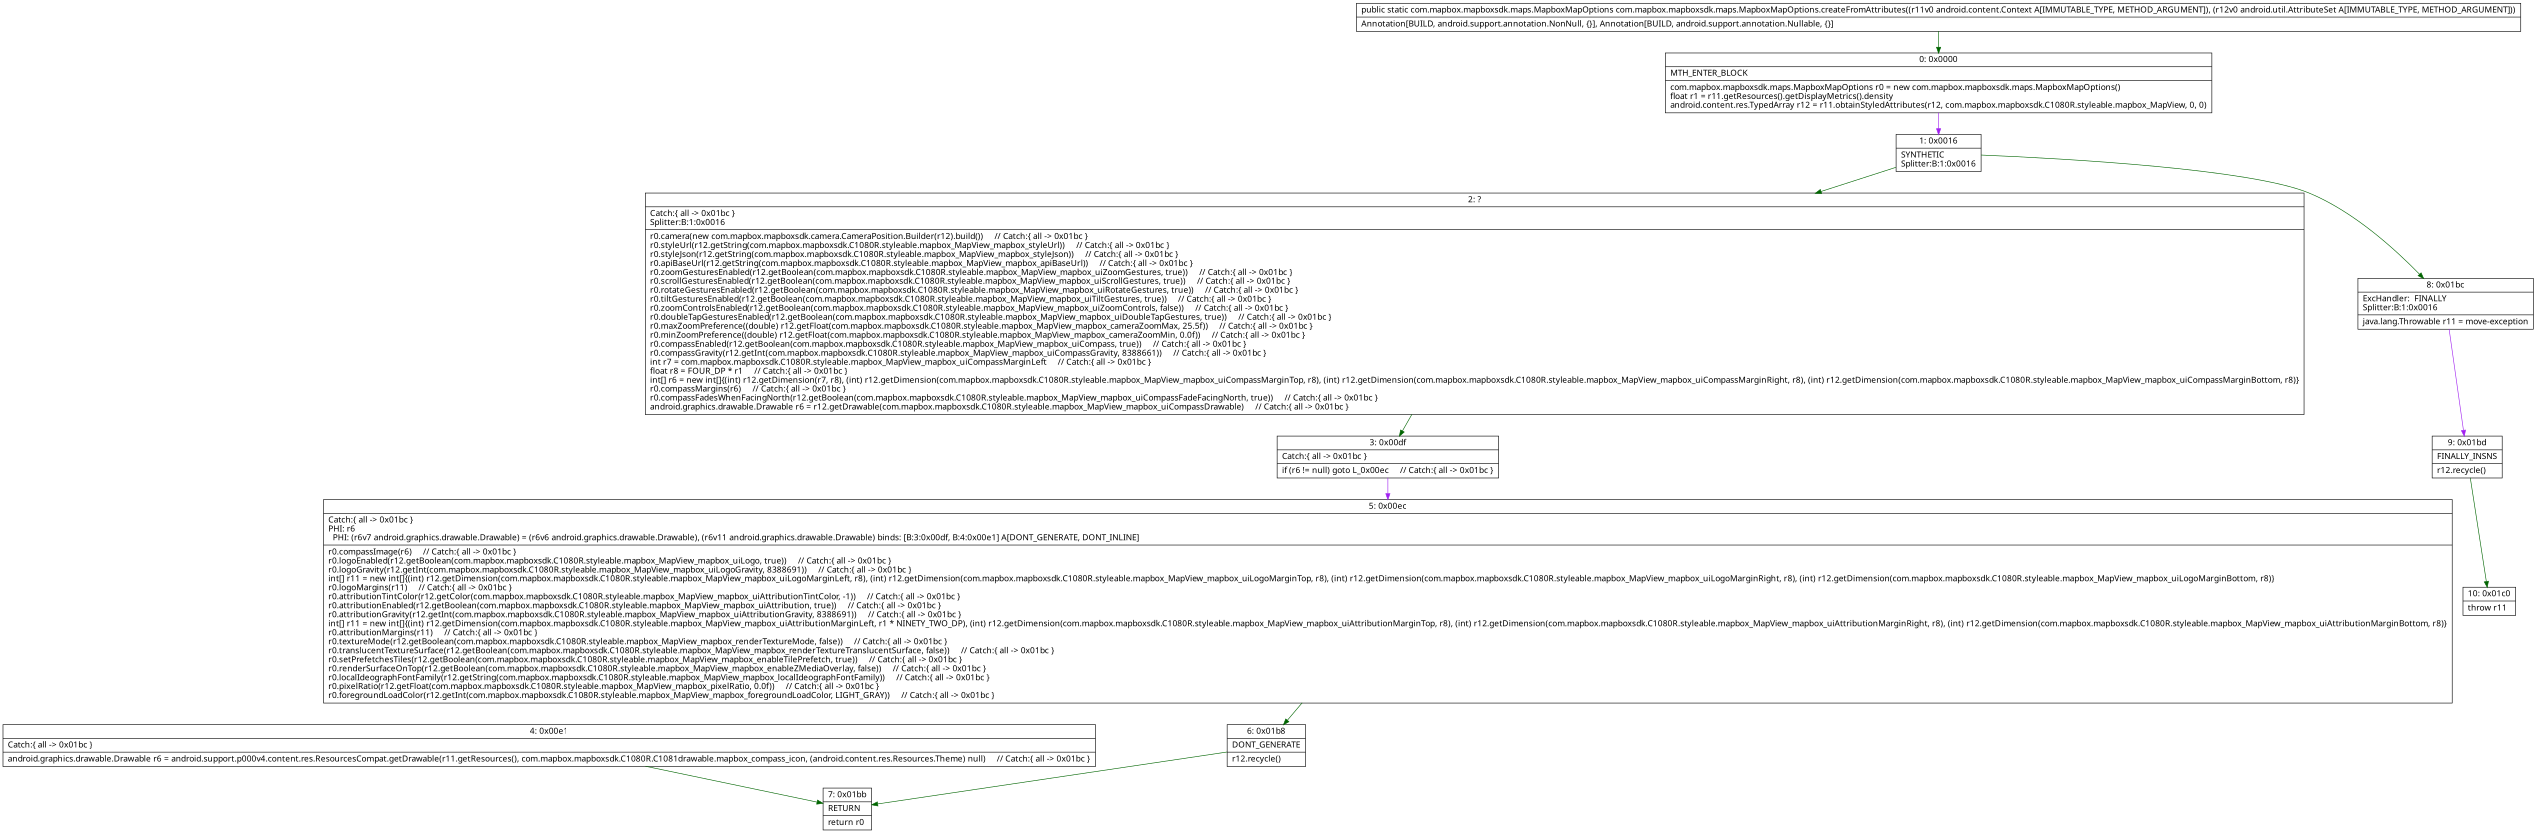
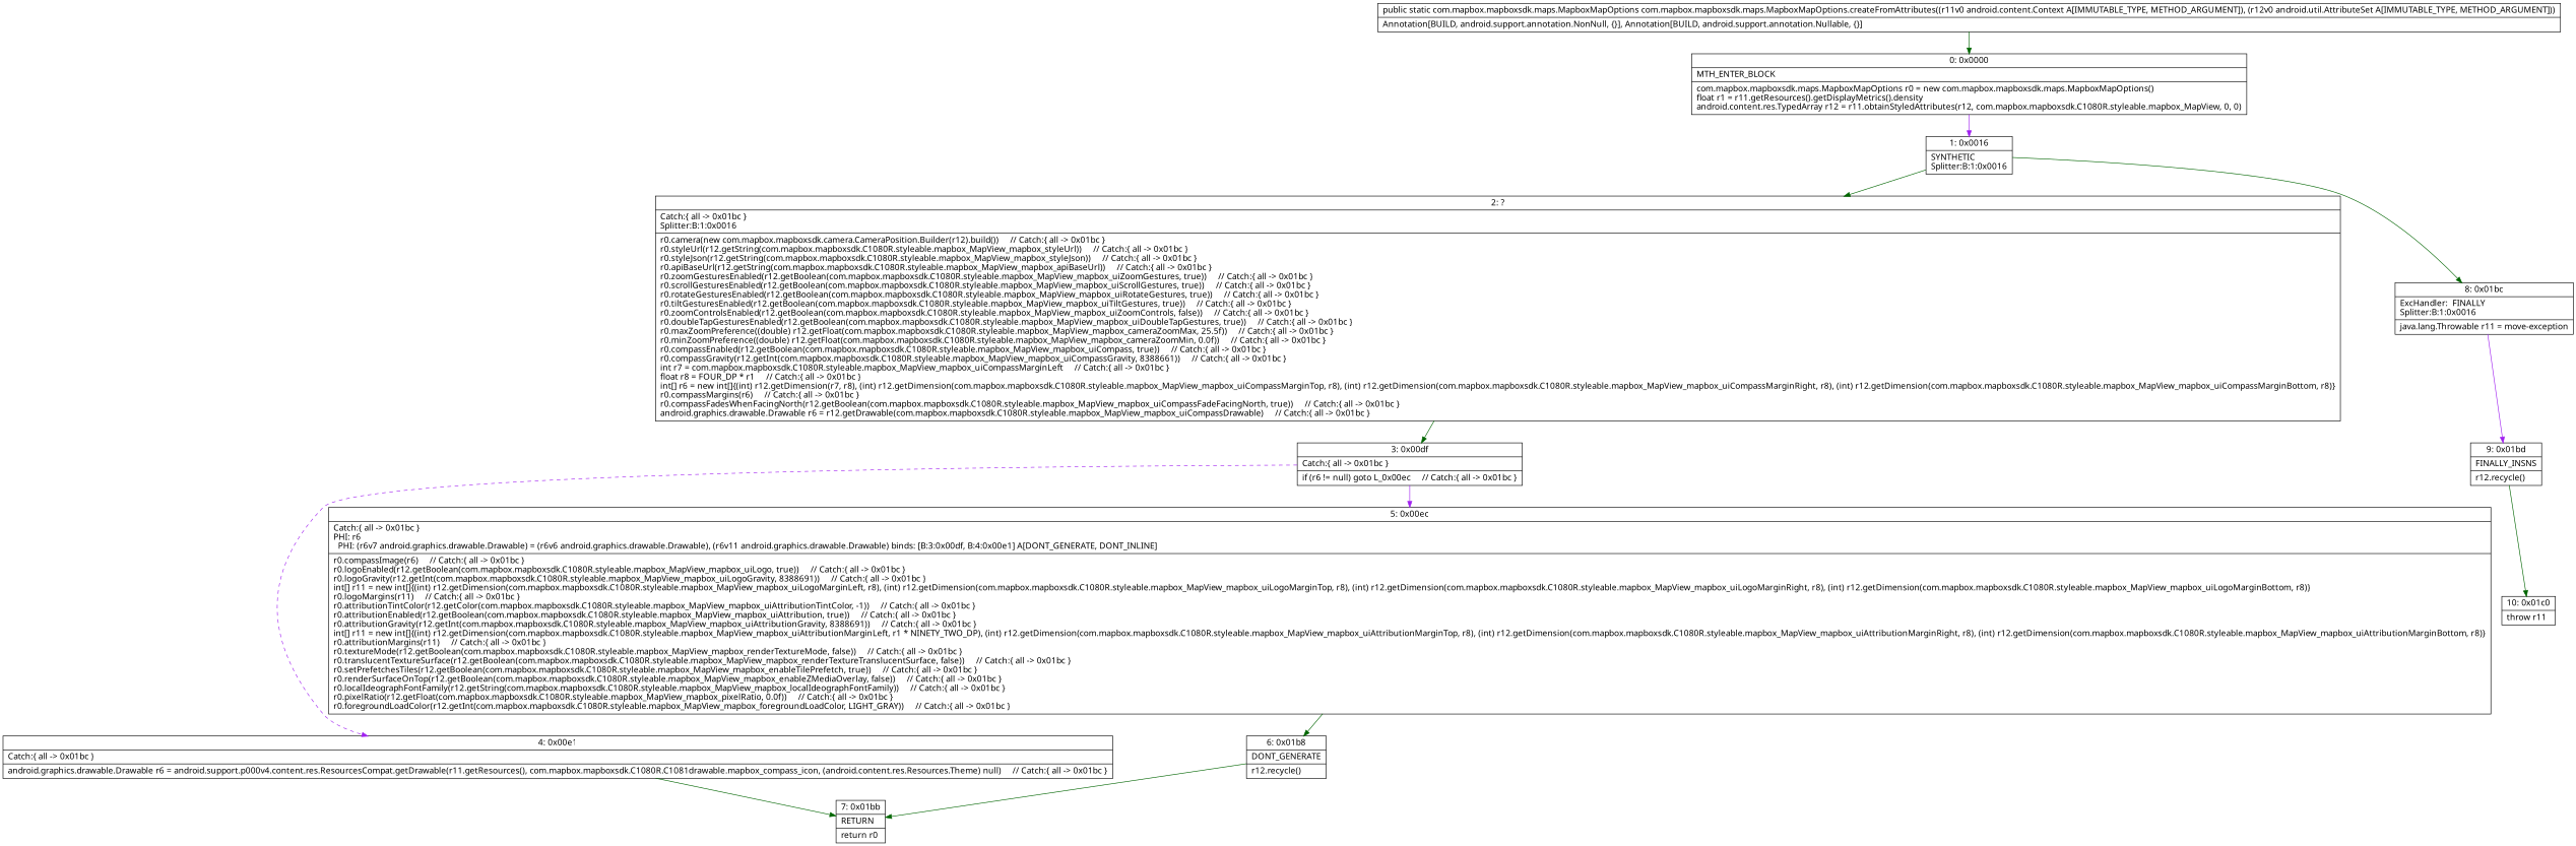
  digraph {
    fontname="Noto Sans"
    node [fontname="Noto Sans" shape=record]
    edge [color=darkgreen fontname="Noto Sans"]
    n1 [label="{0\:\ 0x0000|MTH_ENTER_BLOCK\l|com.mapbox.mapboxsdk.maps.MapboxMapOptions r0 = new com.mapbox.mapboxsdk.maps.MapboxMapOptions()\lfloat r1 = r11.getResources().getDisplayMetrics().density\landroid.content.res.TypedArray r12 = r11.obtainStyledAttributes(r12, com.mapbox.mapboxsdk.C1080R.styleable.mapbox_MapView, 0, 0)\l}"]
    n2 [label="{1\:\ 0x0016|SYNTHETIC\lSplitter:B:1:0x0016\l}"]
    n3 [label="{2\:\ ?|Catch:\{ all \-\> 0x01bc \}\lSplitter:B:1:0x0016\l|r0.camera(new com.mapbox.mapboxsdk.camera.CameraPosition.Builder(r12).build())     \/\/ Catch:\{ all \-\> 0x01bc \}\lr0.styleUrl(r12.getString(com.mapbox.mapboxsdk.C1080R.styleable.mapbox_MapView_mapbox_styleUrl))     \/\/ Catch:\{ all \-\> 0x01bc \}\lr0.styleJson(r12.getString(com.mapbox.mapboxsdk.C1080R.styleable.mapbox_MapView_mapbox_styleJson))     \/\/ Catch:\{ all \-\> 0x01bc \}\lr0.apiBaseUrl(r12.getString(com.mapbox.mapboxsdk.C1080R.styleable.mapbox_MapView_mapbox_apiBaseUrl))     \/\/ Catch:\{ all \-\> 0x01bc \}\lr0.zoomGesturesEnabled(r12.getBoolean(com.mapbox.mapboxsdk.C1080R.styleable.mapbox_MapView_mapbox_uiZoomGestures, true))     \/\/ Catch:\{ all \-\> 0x01bc \}\lr0.scrollGesturesEnabled(r12.getBoolean(com.mapbox.mapboxsdk.C1080R.styleable.mapbox_MapView_mapbox_uiScrollGestures, true))     \/\/ Catch:\{ all \-\> 0x01bc \}\lr0.rotateGesturesEnabled(r12.getBoolean(com.mapbox.mapboxsdk.C1080R.styleable.mapbox_MapView_mapbox_uiRotateGestures, true))     \/\/ Catch:\{ all \-\> 0x01bc \}\lr0.tiltGesturesEnabled(r12.getBoolean(com.mapbox.mapboxsdk.C1080R.styleable.mapbox_MapView_mapbox_uiTiltGestures, true))     \/\/ Catch:\{ all \-\> 0x01bc \}\lr0.zoomControlsEnabled(r12.getBoolean(com.mapbox.mapboxsdk.C1080R.styleable.mapbox_MapView_mapbox_uiZoomControls, false))     \/\/ Catch:\{ all \-\> 0x01bc \}\lr0.doubleTapGesturesEnabled(r12.getBoolean(com.mapbox.mapboxsdk.C1080R.styleable.mapbox_MapView_mapbox_uiDoubleTapGestures, true))     \/\/ Catch:\{ all \-\> 0x01bc \}\lr0.maxZoomPreference((double) r12.getFloat(com.mapbox.mapboxsdk.C1080R.styleable.mapbox_MapView_mapbox_cameraZoomMax, 25.5f))     \/\/ Catch:\{ all \-\> 0x01bc \}\lr0.minZoomPreference((double) r12.getFloat(com.mapbox.mapboxsdk.C1080R.styleable.mapbox_MapView_mapbox_cameraZoomMin, 0.0f))     \/\/ Catch:\{ all \-\> 0x01bc \}\lr0.compassEnabled(r12.getBoolean(com.mapbox.mapboxsdk.C1080R.styleable.mapbox_MapView_mapbox_uiCompass, true))     \/\/ Catch:\{ all \-\> 0x01bc \}\lr0.compassGravity(r12.getInt(com.mapbox.mapboxsdk.C1080R.styleable.mapbox_MapView_mapbox_uiCompassGravity, 8388661))     \/\/ Catch:\{ all \-\> 0x01bc \}\lint r7 = com.mapbox.mapboxsdk.C1080R.styleable.mapbox_MapView_mapbox_uiCompassMarginLeft     \/\/ Catch:\{ all \-\> 0x01bc \}\lfloat r8 = FOUR_DP * r1     \/\/ Catch:\{ all \-\> 0x01bc \}\lint[] r6 = new int[]\{(int) r12.getDimension(r7, r8), (int) r12.getDimension(com.mapbox.mapboxsdk.C1080R.styleable.mapbox_MapView_mapbox_uiCompassMarginTop, r8), (int) r12.getDimension(com.mapbox.mapboxsdk.C1080R.styleable.mapbox_MapView_mapbox_uiCompassMarginRight, r8), (int) r12.getDimension(com.mapbox.mapboxsdk.C1080R.styleable.mapbox_MapView_mapbox_uiCompassMarginBottom, r8)\}\lr0.compassMargins(r6)     \/\/ Catch:\{ all \-\> 0x01bc \}\lr0.compassFadesWhenFacingNorth(r12.getBoolean(com.mapbox.mapboxsdk.C1080R.styleable.mapbox_MapView_mapbox_uiCompassFadeFacingNorth, true))     \/\/ Catch:\{ all \-\> 0x01bc \}\landroid.graphics.drawable.Drawable r6 = r12.getDrawable(com.mapbox.mapboxsdk.C1080R.styleable.mapbox_MapView_mapbox_uiCompassDrawable)     \/\/ Catch:\{ all \-\> 0x01bc \}\l}"]
    n4 [label="{8\:\ 0x01bc|ExcHandler:  FINALLY\lSplitter:B:1:0x0016\l|java.lang.Throwable r11 = move\-exception\l}"]
    n5 [label="{3\:\ 0x00df|Catch:\{ all \-\> 0x01bc \}\l|if (r6 != null) goto L_0x00ec     \/\/ Catch:\{ all \-\> 0x01bc \}\l}"]
    n6 [label="{9\:\ 0x01bd|FINALLY_INSNS\l|r12.recycle()\l}"]
    n7 [label="{4\:\ 0x00e1|Catch:\{ all \-\> 0x01bc \}\l|android.graphics.drawable.Drawable r6 = android.support.p000v4.content.res.ResourcesCompat.getDrawable(r11.getResources(), com.mapbox.mapboxsdk.C1080R.C1081drawable.mapbox_compass_icon, (android.content.res.Resources.Theme) null)     \/\/ Catch:\{ all \-\> 0x01bc \}\l}"]
    n8 [label="{5\:\ 0x00ec|Catch:\{ all \-\> 0x01bc \}\lPHI: r6 \l  PHI: (r6v7 android.graphics.drawable.Drawable) = (r6v6 android.graphics.drawable.Drawable), (r6v11 android.graphics.drawable.Drawable) binds: [B:3:0x00df, B:4:0x00e1] A[DONT_GENERATE, DONT_INLINE]\l|r0.compassImage(r6)     \/\/ Catch:\{ all \-\> 0x01bc \}\lr0.logoEnabled(r12.getBoolean(com.mapbox.mapboxsdk.C1080R.styleable.mapbox_MapView_mapbox_uiLogo, true))     \/\/ Catch:\{ all \-\> 0x01bc \}\lr0.logoGravity(r12.getInt(com.mapbox.mapboxsdk.C1080R.styleable.mapbox_MapView_mapbox_uiLogoGravity, 8388691))     \/\/ Catch:\{ all \-\> 0x01bc \}\lint[] r11 = new int[]\{(int) r12.getDimension(com.mapbox.mapboxsdk.C1080R.styleable.mapbox_MapView_mapbox_uiLogoMarginLeft, r8), (int) r12.getDimension(com.mapbox.mapboxsdk.C1080R.styleable.mapbox_MapView_mapbox_uiLogoMarginTop, r8), (int) r12.getDimension(com.mapbox.mapboxsdk.C1080R.styleable.mapbox_MapView_mapbox_uiLogoMarginRight, r8), (int) r12.getDimension(com.mapbox.mapboxsdk.C1080R.styleable.mapbox_MapView_mapbox_uiLogoMarginBottom, r8)\}\lr0.logoMargins(r11)     \/\/ Catch:\{ all \-\> 0x01bc \}\lr0.attributionTintColor(r12.getColor(com.mapbox.mapboxsdk.C1080R.styleable.mapbox_MapView_mapbox_uiAttributionTintColor, \-1))     \/\/ Catch:\{ all \-\> 0x01bc \}\lr0.attributionEnabled(r12.getBoolean(com.mapbox.mapboxsdk.C1080R.styleable.mapbox_MapView_mapbox_uiAttribution, true))     \/\/ Catch:\{ all \-\> 0x01bc \}\lr0.attributionGravity(r12.getInt(com.mapbox.mapboxsdk.C1080R.styleable.mapbox_MapView_mapbox_uiAttributionGravity, 8388691))     \/\/ Catch:\{ all \-\> 0x01bc \}\lint[] r11 = new int[]\{(int) r12.getDimension(com.mapbox.mapboxsdk.C1080R.styleable.mapbox_MapView_mapbox_uiAttributionMarginLeft, r1 * NINETY_TWO_DP), (int) r12.getDimension(com.mapbox.mapboxsdk.C1080R.styleable.mapbox_MapView_mapbox_uiAttributionMarginTop, r8), (int) r12.getDimension(com.mapbox.mapboxsdk.C1080R.styleable.mapbox_MapView_mapbox_uiAttributionMarginRight, r8), (int) r12.getDimension(com.mapbox.mapboxsdk.C1080R.styleable.mapbox_MapView_mapbox_uiAttributionMarginBottom, r8)\}\lr0.attributionMargins(r11)     \/\/ Catch:\{ all \-\> 0x01bc \}\lr0.textureMode(r12.getBoolean(com.mapbox.mapboxsdk.C1080R.styleable.mapbox_MapView_mapbox_renderTextureMode, false))     \/\/ Catch:\{ all \-\> 0x01bc \}\lr0.translucentTextureSurface(r12.getBoolean(com.mapbox.mapboxsdk.C1080R.styleable.mapbox_MapView_mapbox_renderTextureTranslucentSurface, false))     \/\/ Catch:\{ all \-\> 0x01bc \}\lr0.setPrefetchesTiles(r12.getBoolean(com.mapbox.mapboxsdk.C1080R.styleable.mapbox_MapView_mapbox_enableTilePrefetch, true))     \/\/ Catch:\{ all \-\> 0x01bc \}\lr0.renderSurfaceOnTop(r12.getBoolean(com.mapbox.mapboxsdk.C1080R.styleable.mapbox_MapView_mapbox_enableZMediaOverlay, false))     \/\/ Catch:\{ all \-\> 0x01bc \}\lr0.localIdeographFontFamily(r12.getString(com.mapbox.mapboxsdk.C1080R.styleable.mapbox_MapView_mapbox_localIdeographFontFamily))     \/\/ Catch:\{ all \-\> 0x01bc \}\lr0.pixelRatio(r12.getFloat(com.mapbox.mapboxsdk.C1080R.styleable.mapbox_MapView_mapbox_pixelRatio, 0.0f))     \/\/ Catch:\{ all \-\> 0x01bc \}\lr0.foregroundLoadColor(r12.getInt(com.mapbox.mapboxsdk.C1080R.styleable.mapbox_MapView_mapbox_foregroundLoadColor, LIGHT_GRAY))     \/\/ Catch:\{ all \-\> 0x01bc \}\l}"]
    n9 [label="{7\:\ 0x01bb|RETURN\l|return r0\l}"]
    n10 [label="{6\:\ 0x01b8|DONT_GENERATE\l|r12.recycle()\l}"]
    n11 [label="{10\:\ 0x01c0|throw r11\l}"]
    n12 [label="{public static com.mapbox.mapboxsdk.maps.MapboxMapOptions com.mapbox.mapboxsdk.maps.MapboxMapOptions.createFromAttributes((r11v0 android.content.Context A[IMMUTABLE_TYPE, METHOD_ARGUMENT]), (r12v0 android.util.AttributeSet A[IMMUTABLE_TYPE, METHOD_ARGUMENT]))  | Annotation[BUILD, android.support.annotation.NonNull, \{\}], Annotation[BUILD, android.support.annotation.Nullable, \{\}]\l}"]
    n1 -> n2 [color=purple]
    n2 -> n3
    n2 -> n4
    n3 -> n5
    n4 -> n6 [color=purple]
+   n5 -> n7 [color=purple style=dashed]
    n5 -> n8 [color=purple]
    n6 -> n11
    n7 -> n9
    n8 -> n10
    n10 -> n9
    n12 -> n1
  }
